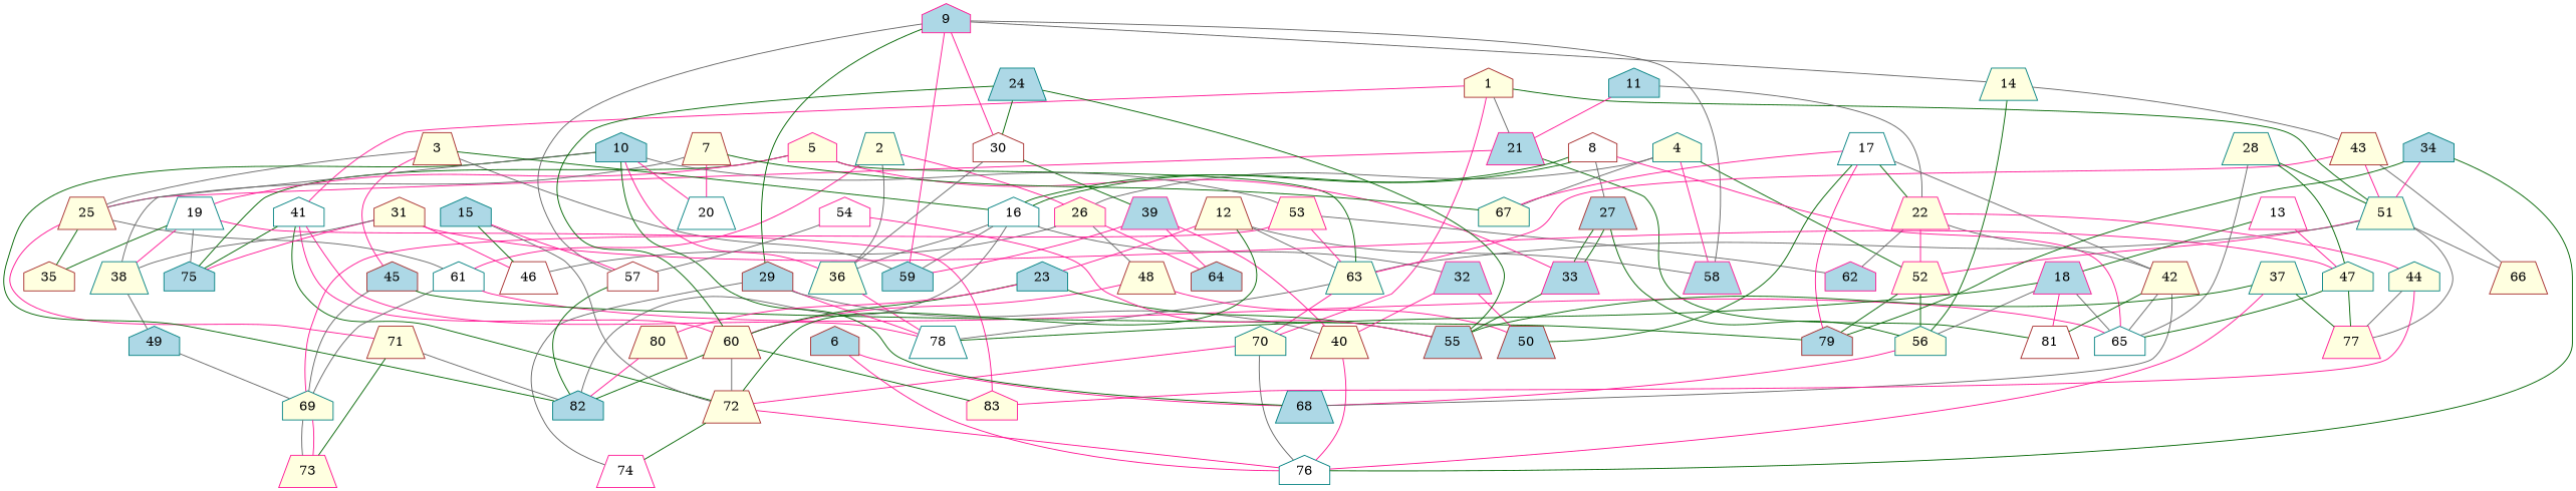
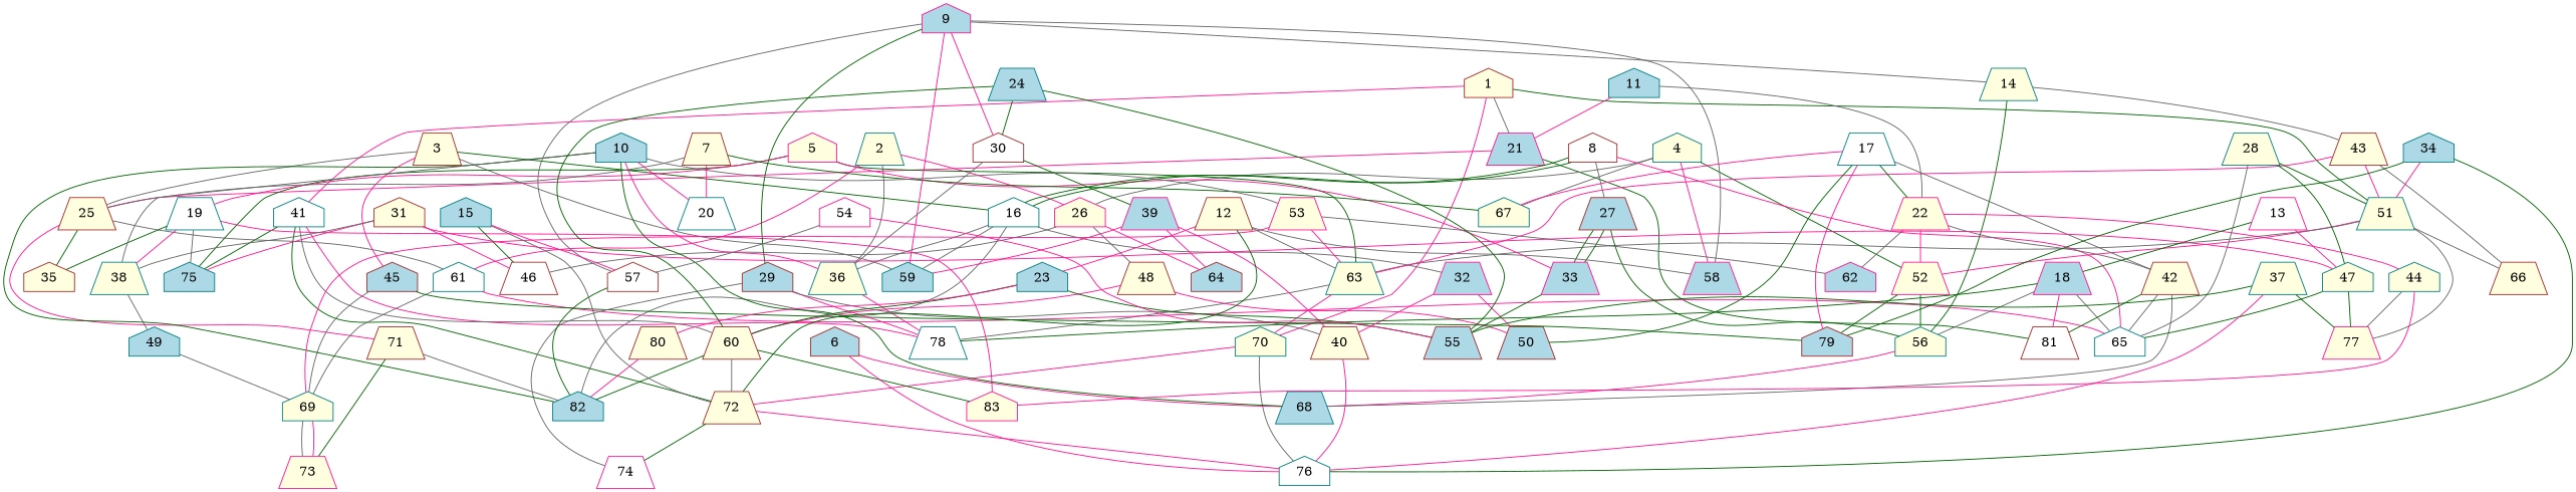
  graph {
    node [color=teal fillcolor=lightyellow shape=trapezium style=filled]
    edge [color=deeppink]
    1 [color=brown shape=house]
    21 [color=deeppink fillcolor=lightblue]
    41 [fillcolor=white shape=house]
    51
    70 [shape=house]
    25 [color=brown]
    81 [color=brown fillcolor=white]
    75 [fillcolor=lightblue shape=house]
    72 [color=brown]
    78 [fillcolor=white]
    60 [color=brown]
    52 [color=deeppink]
    63
    77 [color=deeppink]
    66 [color=brown]
    76 [fillcolor=white shape=house]
    26 [color=deeppink shape=house]
    2
    36
    61 [fillcolor=white shape=house]
    46 [color=brown fillcolor=white]
    48 [color=brown]
    64 [color=brown fillcolor=lightblue shape=house]
    65 [fillcolor=white shape=house]
    69 [shape=house]
    3 [color=brown]
    16 [fillcolor=white shape=house]
    45 [color=brown fillcolor=lightblue shape=house]
    59 [fillcolor=lightblue shape=house]
    82 [fillcolor=lightblue shape=house]
    32 [color=deeppink fillcolor=lightblue]
    35 [color=brown shape=house]
    71 [color=brown]
    79 [color=brown fillcolor=lightblue shape=house]
    4 [shape=house]
    58 [color=deeppink fillcolor=lightblue]
    67 [shape=house]
    56 [shape=house]
    5 [color=deeppink shape=house]
    19 [fillcolor=white]
    33 [color=deeppink fillcolor=lightblue]
    38
    83 [color=deeppink shape=house]
    55 [color=brown fillcolor=lightblue]
    6 [color=brown fillcolor=lightblue shape=house]
    68 [fillcolor=lightblue]
    7 [color=brown]
    20 [fillcolor=white]
    8 [color=brown fillcolor=white shape=house]
    27 [color=brown fillcolor=lightblue]
    9 [color=deeppink fillcolor=lightblue shape=house]
    14
    29 [color=brown fillcolor=lightblue shape=house]
    30 [color=brown fillcolor=white shape=house]
    57 [color=brown fillcolor=white shape=house]
    43 [color=brown]
    40 [color=brown]
    74 [color=deeppink fillcolor=white]
    39 [color=deeppink fillcolor=lightblue]
    10 [fillcolor=lightblue shape=house]
    53 [color=deeppink]
    49 [fillcolor=lightblue shape=house]
    62 [color=deeppink fillcolor=lightblue shape=house]
    11 [fillcolor=lightblue shape=house]
    22 [color=deeppink]
    42 [color=brown]
    44 [shape=house]
    12 [color=brown]
    23 [fillcolor=lightblue shape=house]
    80 [color=brown]
    13 [color=deeppink fillcolor=white]
    18 [color=deeppink fillcolor=lightblue]
    47 [shape=house]
    15 [fillcolor=lightblue shape=house]
    50 [color=brown fillcolor=lightblue]
    17 [fillcolor=white]
    24 [fillcolor=lightblue]
    73 [color=deeppink]
    28
    31 [color=brown shape=house]
    34 [fillcolor=lightblue shape=house]
    37
    54 [color=deeppink fillcolor=white shape=house]
    1 -- 21 [color=gray40]
    1 -- 41
    1 -- 51 [color=darkgreen]
    1 -- 70
    21 -- 25
    21 -- 81 [color=darkgreen]
    41 -- 75 [color=darkgreen]
    41 -- 72 [color=darkgreen]
    41 -- 78
-   41 -- 60
+   41 -- 60 [color=gray40]
    51 -- 52
    51 -- 63 [color=gray40]
    51 -- 77 [color=gray40]
    51 -- 66 [color=gray40]
    70 -- 72
    70 -- 76 [color=gray40]
    25 -- 61 [color=gray40]
    25 -- 35 [color=darkgreen]
    25 -- 71
    72 -- 76
    72 -- 74 [color=darkgreen]
    60 -- 72 [color=gray40]
    60 -- 82 [color=darkgreen]
    60 -- 83 [color=darkgreen]
    52 -- 79 [color=darkgreen]
    52 -- 56 [color=darkgreen]
    63 -- 70
    63 -- 78 [color=gray40]
    26 -- 46 [color=gray40]
    26 -- 48 [color=gray40]
    26 -- 64
    2 -- 26
    2 -- 36 [color=gray40]
    2 -- 61
    36 -- 78
    61 -- 65
    61 -- 69 [color=gray40]
    48 -- 60
    48 -- 50
    69 -- 73 [color=gray40]
    69 -- 73
    3 -- 25 [color=gray40]
    3 -- 16 [color=darkgreen]
    3 -- 45
    3 -- 59 [color=gray40]
    16 -- 36 [color=gray40]
    16 -- 59 [color=gray40]
    16 -- 82 [color=gray40]
    16 -- 32 [color=gray40]
    45 -- 69 [color=gray40]
    45 -- 79 [color=darkgreen]
    32 -- 40
    32 -- 50
    71 -- 82 [color=gray40]
    71 -- 73 [color=darkgreen]
    4 -- 52 [color=darkgreen]
    4 -- 26 [color=gray40]
    4 -- 58
    4 -- 67 [color=gray40]
    56 -- 68
    5 -- 75 [color=darkgreen]
    5 -- 63 [color=darkgreen]
    5 -- 19
    5 -- 33
    19 -- 75 [color=gray40]
    19 -- 35 [color=darkgreen]
    19 -- 38
    19 -- 83
    33 -- 55 [color=darkgreen]
    38 -- 49 [color=gray40]
    6 -- 76
    6 -- 68
    7 -- 25 [color=gray40]
    7 -- 67 [color=darkgreen]
    7 -- 20
    8 -- 65
    8 -- 16 [color=darkgreen]
    8 -- 16 [color=darkgreen]
    8 -- 27 [color=gray40]
    27 -- 56 [color=darkgreen]
    27 -- 33 [color=darkgreen]
    27 -- 33 [color=darkgreen]
    9 -- 59
    9 -- 58 [color=gray40]
    9 -- 14 [color=gray40]
    9 -- 29 [color=darkgreen]
    9 -- 30
    9 -- 57 [color=gray40]
    14 -- 56 [color=darkgreen]
    14 -- 43 [color=gray40]
    29 -- 78
    29 -- 40 [color=gray40]
    29 -- 74 [color=gray40]
    30 -- 36 [color=gray40]
    30 -- 39 [color=darkgreen]
    57 -- 82 [color=darkgreen]
    43 -- 51
    43 -- 63
    43 -- 66 [color=gray40]
    40 -- 76
    39 -- 64
    39 -- 59
    39 -- 40
    10 -- 36
    10 -- 82 [color=darkgreen]
    10 -- 38 [color=gray40]
    10 -- 68 [color=darkgreen]
    10 -- 20
    10 -- 53 [color=gray40]
    53 -- 63
    53 -- 69
    53 -- 62 [color=gray40]
    49 -- 69 [color=gray40]
    11 -- 21
    11 -- 22 [color=gray40]
    22 -- 52
    22 -- 62 [color=gray40]
    22 -- 42 [color=gray40]
    22 -- 44
    42 -- 81 [color=darkgreen]
    42 -- 65 [color=gray40]
    42 -- 68 [color=gray40]
    44 -- 77 [color=gray40]
    44 -- 83
    12 -- 72 [color=darkgreen]
    12 -- 63 [color=gray40]
    12 -- 58 [color=gray40]
    12 -- 23
    23 -- 60 [color=darkgreen]
    23 -- 55 [color=darkgreen]
    23 -- 80
    80 -- 82
    13 -- 18 [color=darkgreen]
    13 -- 47
    18 -- 81
    18 -- 78 [color=darkgreen]
    18 -- 65 [color=gray40]
    18 -- 56 [color=gray40]
    47 -- 77 [color=darkgreen]
    47 -- 65 [color=darkgreen]
    15 -- 72 [color=gray40]
    15 -- 46 [color=darkgreen]
    15 -- 57
    17 -- 79
    17 -- 67
    17 -- 22 [color=darkgreen]
    17 -- 42 [color=gray40]
    17 -- 50 [color=darkgreen]
    24 -- 60 [color=darkgreen]
    24 -- 55 [color=darkgreen]
    24 -- 30 [color=darkgreen]
    28 -- 51 [color=darkgreen]
    28 -- 65 [color=gray40]
    28 -- 47 [color=darkgreen]
    31 -- 75
    31 -- 46
    31 -- 38 [color=gray40]
    31 -- 47
    34 -- 51
    34 -- 76 [color=darkgreen]
    34 -- 79 [color=darkgreen]
    37 -- 77 [color=darkgreen]
    37 -- 76
    37 -- 55 [color=darkgreen]
    54 -- 55
    54 -- 57 [color=gray40]
  }
